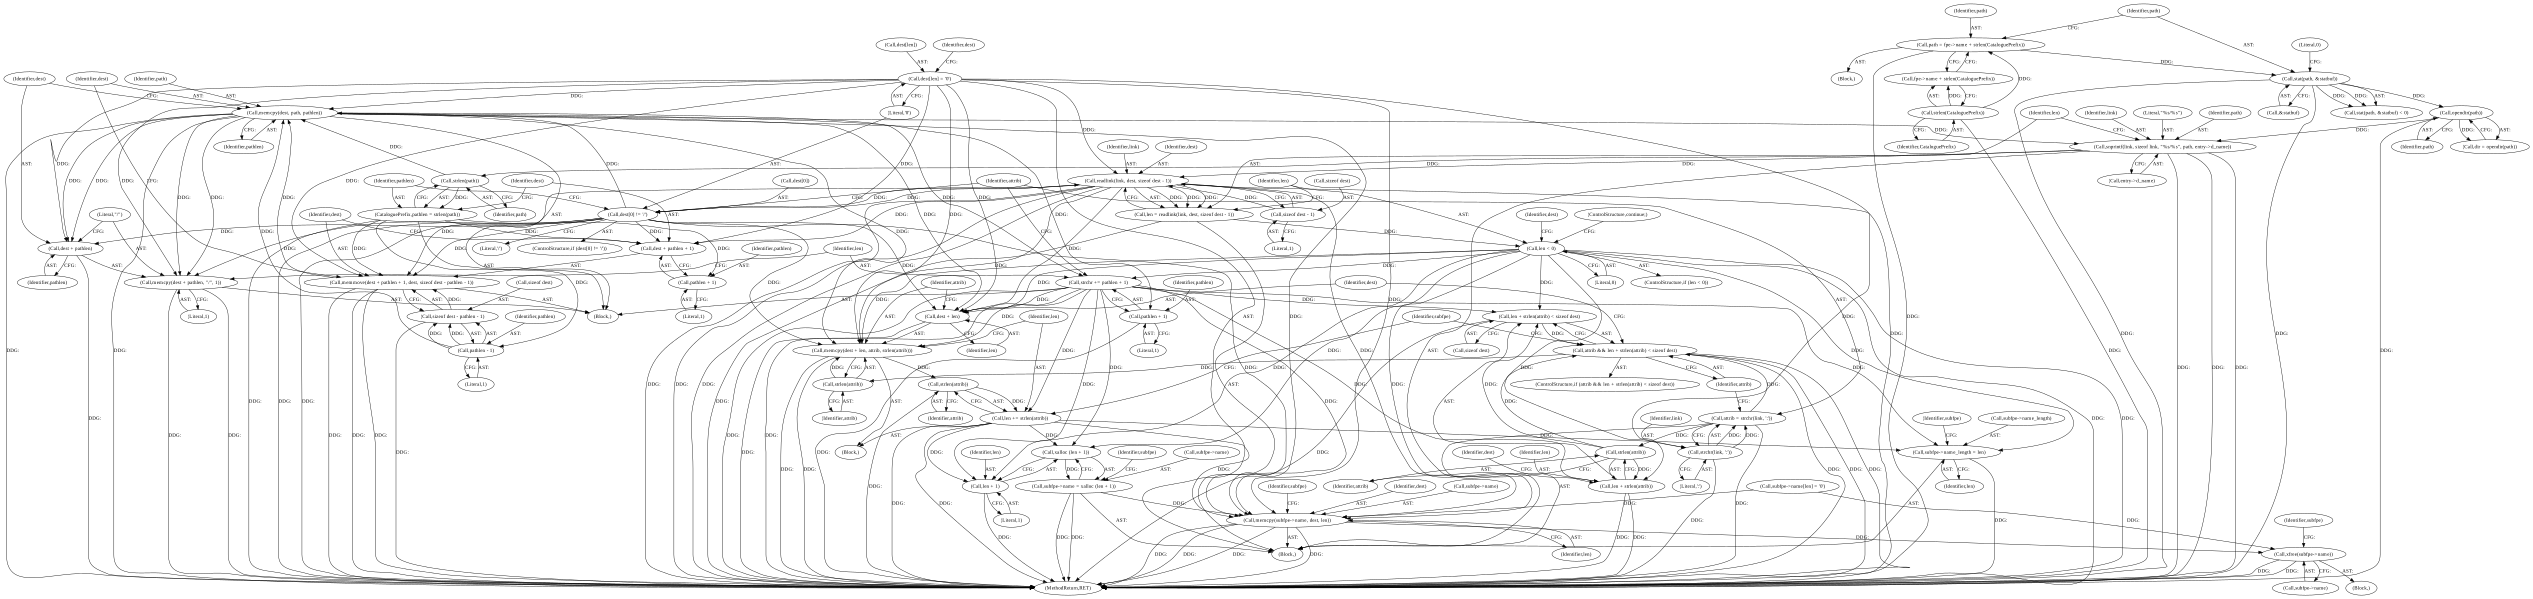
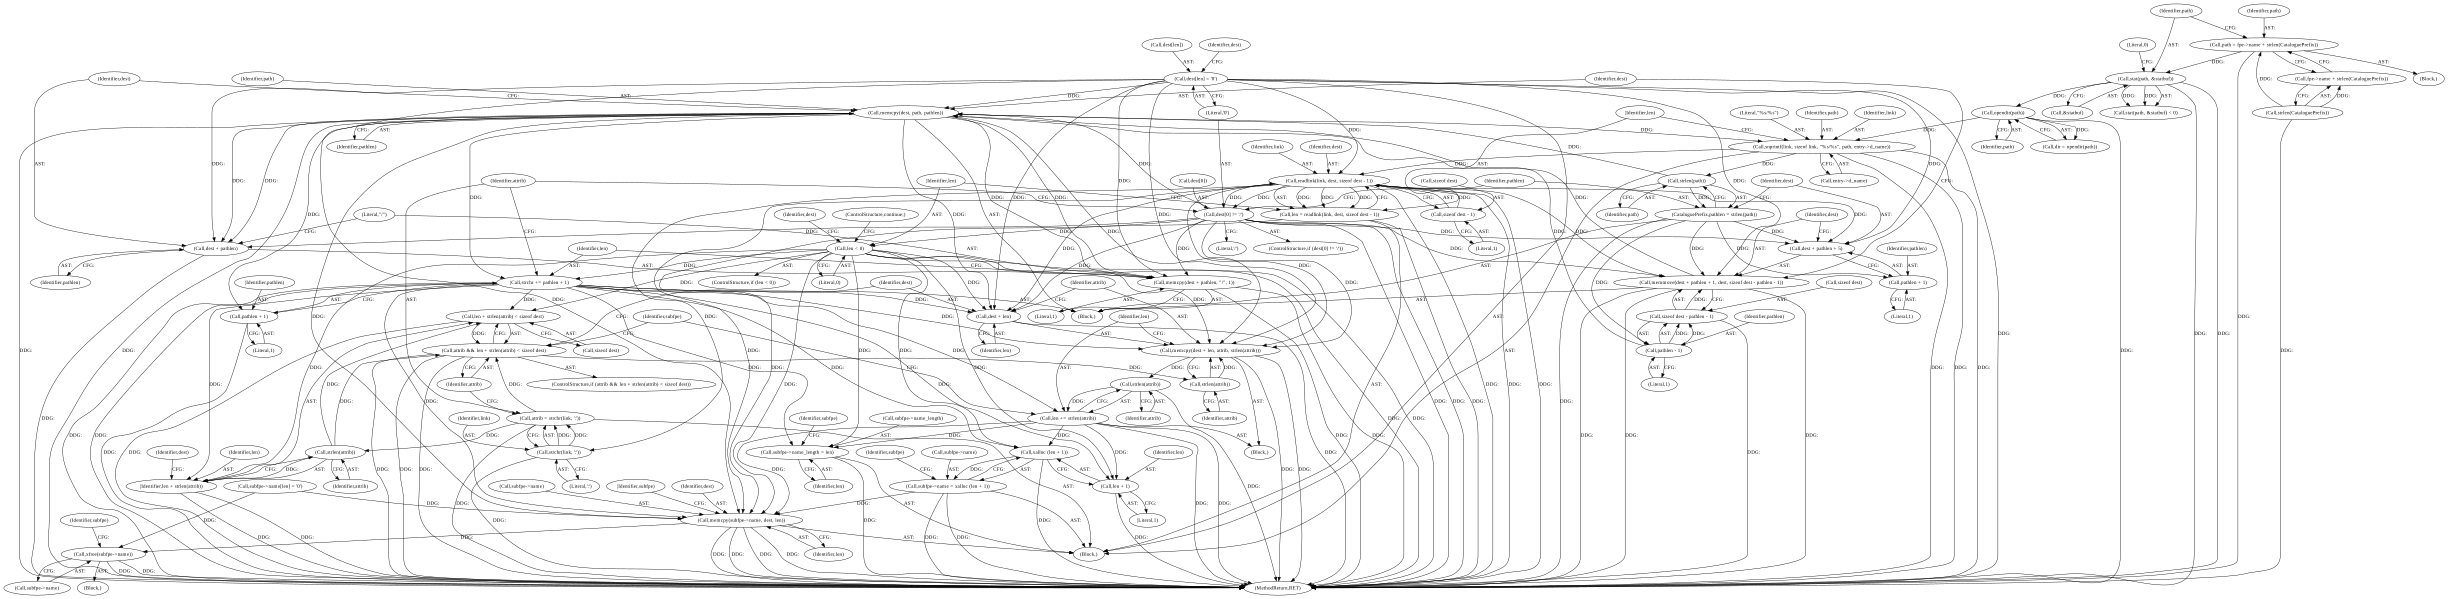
  digraph {
    fontname="Liberation Serif"
    node [fontname="Liberation Serif"]
    edge [fontname="Liberation Serif"]
    n1 [label="(Call,memcpy(dest, path, pathlen))"]
    n2 [label="(Call,snprintf(link, sizeof link, \"%s/%s\", path, entry->d_name))"]
    n3 [label="(Call,strchr += pathlen + 1)"]
    n4 [label="(Call,memcpy(dest + len, attrib, strlen(attrib)))"]
    n5 [label="(Call,memcpy(subfpe->name, dest, len))"]
    n6 [label="(Call,dest + len)"]
    n7 [label="(Call,memcpy(dest + pathlen, \"/\", 1))"]
    n8 [label="(Call,dest + pathlen)"]
    n9 [label="(Call,pathlen + 1)"]
    n10 [label="(MethodReturn,RET)"]
    n11 [label="(Block,)"]
    n12 [label="(Identifier,pathlen)"]
    n13 [label="(Call,readlink(link, dest, sizeof dest - 1))"]
    n14 [label="(Call,strlen(path))"]
    n15 [label="(Call,entry->d_name)"]
    n16 [label="(Block,)"]
    n17 [label="(Call,len + strlen(attrib) < sizeof dest)"]
    n18 [label="(Call,len += strlen(attrib))"]
    n19 [label="(Call,subfpe->name_length = len)"]
    n20 [label="(Call,xalloc (len + 1))"]
    n21 [label="(Call,len + 1)"]
-   n22 [label="(Call,len + strlen(attrib))"]
+   n22 [label="(Identifier,len + strlen(attrib))"]
    n23 [label="(Call,strlen(attrib))"]
    n24 [label="(Call,strlen(attrib))"]
    n25 [label="(Block,)"]
    n26 [label="(Call,xfree(subfpe->name))"]
    n27 [label="(Identifier,len)"]
    n28 [label="(Identifier,len)"]
    n29 [label="(Literal,1)"]
    n30 [label="(Identifier,pathlen)"]
    n31 [label="(Literal,1)"]
    n32 [label="(Call,dest[0] != '/')"]
    n33 [label="(Call,memmove(dest + pathlen + 1, dest, sizeof dest - pathlen - 1))"]
-   n34 [label="(Call,dest + pathlen + 1)"]
+   n34 [label="(Call,dest + pathlen + 5)"]
    n35 [label="(Literal,'/')"]
    n36 [label="(ControlStructure,if (dest[0] != '/'))"]
    n37 [label="(Call,sizeof dest - 1)"]
    n38 [label="(Call,len = readlink(link, dest, sizeof dest - 1))"]
    n39 [label="(Call,strchr(link, ':'))"]
    n40 [label="(Call,sizeof dest - pathlen - 1)"]
    n41 [label="(Call,pathlen + 1)"]
    n42 [label="(Literal,1)"]
    n43 [label="(Call,len < 0)"]
    n44 [label="(Call,attrib = strchr(link, ':'))"]
    n45 [label="(Literal,':')"]
    n46 [label="(CataloguePrefix,pathlen = strlen(path))"]
    n47 [label="(Identifier,path)"]
    n48 [label="(Call,dest[len] = '\0')"]
    n49 [label="(Literal,'\0')"]
    n50 [label="(Call,pathlen - 1)"]
    n51 [label="(Literal,1)"]
    n52 [label="(Literal,1)"]
    n53 [label="(Call,opendir(path))"]
    n54 [label="(Identifier,path)"]
    n55 [label="(Call,dir = opendir(path))"]
    n56 [label="(Call,stat(path, &statbuf))"]
    n57 [label="(Call,&statbuf)"]
    n58 [label="(Call,stat(path, &statbuf) < 0)"]
    n59 [label="(Call,path = fpe->name + strlen(CataloguePrefix))"]
    n60 [label="(Call,fpe->name + strlen(CataloguePrefix))"]
    n61 [label="(Block,)"]
    n62 [label="(Call,strlen(CataloguePrefix))"]
-   n63 [label="(Identifier,CataloguePrefix)"]
    n64 [label="(Literal,0)"]
    n65 [label="(ControlStructure,if (len < 0))"]
    n66 [label="(Call,attrib && len + strlen(attrib) < sizeof dest)"]
    n67 [label="(Call,sizeof dest)"]
    n68 [label="(Identifier,len)"]
    n69 [label="(Call,subfpe->name = xalloc (len + 1))"]
    n70 [label="(Literal,1)"]
    n71 [label="(Call,strlen(attrib))"]
    n72 [label="(ControlStructure,if (attrib && len + strlen(attrib) < sizeof dest))"]
    n73 [label="(Identifier,attrib)"]
    n74 [label="(Identifier,attrib)"]
    n75 [label="(Identifier,attrib)"]
    n76 [label="(Call,subfpe->name)"]
    n77 [label="(Block,)"]
    n78 [label="(Identifier,attrib)"]
    n79 [label="(Identifier,subfpe)"]
    n80 [label="(Literal,\"/\")"]
    n81 [label="(Identifier,path)"]
    n82 [label="(Call,dest[0])"]
    n83 [label="(Identifier,attrib)"]
    n84 [label="(Identifier,subfpe)"]
    n85 [label="(Call,sizeof dest)"]
    n86 [label="(Identifier,subfpe)"]
    n87 [label="(Identifier,dest)"]
    n88 [label="(Identifier,dest)"]
    n89 [label="(Identifier,dest)"]
    n90 [label="(Identifier,pathlen)"]
    n91 [label="(Identifier,link)"]
    n92 [label="(Call,subfpe->name[len] = '\0')"]
    n93 [label="(Identifier,dest)"]
    n94 [label="(Call,dest[len])"]
    n95 [label="(Identifier,dest)"]
    n96 [label="(Identifier,dest)"]
    n97 [label="(Identifier,len)"]
    n98 [label="(Identifier,len)"]
    n99 [label="(Identifier,path)"]
    n100 [label="(Identifier,link)"]
    n101 [label="(Identifier,dest)"]
    n102 [label="(Identifier,link)"]
    n103 [label="(Identifier,len)"]
    n104 [label="(ControlStructure,continue;)"]
    n105 [label="(Identifier,pathlen)"]
    n106 [label="(Identifier,dest)"]
    n107 [label="(Call,subfpe->name)"]
    n108 [label="(Identifier,len)"]
    n109 [label="(Identifier,len)"]
    n110 [label="(Literal,\"%s/%s\")"]
    n111 [label="(Identifier,path)"]
    n112 [label="(Identifier,attrib)"]
    n113 [label="(Call,subfpe->name_length)"]
    n114 [label="(Identifier,path)"]
    n115 [label="(Literal,0)"]
    n116 [label="(Identifier,dest)"]
    n117 [label="(Call,sizeof dest)"]
    n118 [label="(Identifier,subfpe)"]
    n119 [label="(Identifier,len)"]
    n120 [label="(Identifier,subfpe)"]
    n121 [label="(Identifier,dest)"]
    n122 [label="(Call,subfpe->name)"]
    n123 [label="(Identifier,pathlen)"]
    n124 [label="(Identifier,pathlen)"]
    n1 -> n2 [label="DDG: "]
    n1 -> n3 [label="DDG: "]
    n1 -> n4 [label="DDG: "]
    n1 -> n5 [label="DDG: "]
    n1 -> n6 [label="DDG: "]
    n1 -> n7 [label="DDG: "]
    n1 -> n7 [label="DDG: "]
    n1 -> n8 [label="DDG: "]
    n1 -> n8 [label="DDG: "]
    n1 -> n9 [label="DDG: "]
    n1 -> n10 [label="DDG: "]
    n1 -> n10 [label="DDG: "]
    n1 -> n11 [label="AST: "]
    n1 -> n12 [label="CFG: "]
    n2 -> n10 [label="DDG: "]
    n2 -> n10 [label="DDG: "]
    n2 -> n10 [label="DDG: "]
    n2 -> n13 [label="DDG: "]
    n2 -> n14 [label="DDG: "]
    n2 -> n15 [label="CFG: "]
    n2 -> n16 [label="AST: "]
    n3 -> n4 [label="DDG: "]
    n3 -> n5 [label="DDG: "]
    n3 -> n6 [label="DDG: "]
    n3 -> n9 [label="CFG: "]
    n3 -> n10 [label="DDG: "]
    n3 -> n10 [label="DDG: "]
    n3 -> n11 [label="AST: "]
    n3 -> n17 [label="DDG: "]
    n3 -> n18 [label="DDG: "]
    n3 -> n19 [label="DDG: "]
    n3 -> n20 [label="DDG: "]
    n3 -> n21 [label="DDG: "]
    n3 -> n22 [label="DDG: "]
    n4 -> n10 [label="DDG: "]
    n4 -> n10 [label="DDG: "]
    n4 -> n23 [label="CFG: "]
    n4 -> n24 [label="DDG: "]
    n4 -> n25 [label="AST: "]
    n5 -> n10 [label="DDG: "]
    n5 -> n10 [label="DDG: "]
    n5 -> n10 [label="DDG: "]
    n5 -> n10 [label="DDG: "]
    n5 -> n16 [label="AST: "]
    n5 -> n26 [label="DDG: "]
    n5 -> n27 [label="CFG: "]
    n6 -> n4 [label="AST: "]
    n6 -> n10 [label="DDG: "]
    n6 -> n28 [label="CFG: "]
    n7 -> n10 [label="DDG: "]
    n7 -> n10 [label="DDG: "]
    n7 -> n11 [label="AST: "]
    n7 -> n29 [label="CFG: "]
    n8 -> n7 [label="AST: "]
    n8 -> n10 [label="DDG: "]
    n8 -> n30 [label="CFG: "]
    n9 -> n3 [label="AST: "]
    n9 -> n10 [label="DDG: "]
    n9 -> n31 [label="CFG: "]
    n12 -> n1 [label="AST: "]
    n13 -> n4 [label="DDG: "]
    n13 -> n5 [label="DDG: "]
    n13 -> n6 [label="DDG: "]
    n13 -> n10 [label="DDG: "]
    n13 -> n10 [label="DDG: "]
    n13 -> n10 [label="DDG: "]
    n13 -> n32 [label="DDG: "]
    n13 -> n33 [label="DDG: "]
    n13 -> n34 [label="DDG: "]
    n13 -> n37 [label="CFG: "]
    n13 -> n38 [label="AST: "]
    n13 -> n38 [label="DDG: "]
    n13 -> n38 [label="DDG: "]
    n13 -> n38 [label="DDG: "]
    n13 -> n39 [label="DDG: "]
    n14 -> n1 [label="DDG: "]
    n14 -> n46 [label="AST: "]
    n14 -> n46 [label="DDG: "]
    n14 -> n47 [label="CFG: "]
    n15 -> n2 [label="AST: "]
    n17 -> n10 [label="DDG: "]
    n17 -> n66 [label="AST: "]
    n17 -> n66 [label="DDG: "]
    n17 -> n67 [label="CFG: "]
    n18 -> n5 [label="DDG: "]
    n18 -> n10 [label="DDG: "]
    n18 -> n10 [label="DDG: "]
    n18 -> n19 [label="DDG: "]
    n18 -> n20 [label="DDG: "]
    n18 -> n21 [label="DDG: "]
    n18 -> n24 [label="CFG: "]
    n18 -> n25 [label="AST: "]
    n19 -> n10 [label="DDG: "]
    n19 -> n16 [label="AST: "]
    n19 -> n68 [label="CFG: "]
+   n20 -> n10 [label="DDG: "]
    n20 -> n21 [label="CFG: "]
    n20 -> n69 [label="AST: "]
    n20 -> n69 [label="DDG: "]
    n21 -> n10 [label="DDG: "]
    n21 -> n20 [label="AST: "]
    n21 -> n70 [label="CFG: "]
    n22 -> n10 [label="DDG: "]
    n22 -> n10 [label="DDG: "]
    n22 -> n17 [label="AST: "]
    n22 -> n71 [label="CFG: "]
    n23 -> n4 [label="AST: "]
    n23 -> n4 [label="DDG: "]
    n23 -> n74 [label="CFG: "]
    n24 -> n10 [label="DDG: "]
    n24 -> n18 [label="AST: "]
    n24 -> n18 [label="DDG: "]
    n24 -> n75 [label="CFG: "]
    n26 -> n10 [label="DDG: "]
    n26 -> n10 [label="DDG: "]
    n26 -> n76 [label="CFG: "]
    n26 -> n77 [label="AST: "]
    n27 -> n5 [label="AST: "]
    n28 -> n6 [label="AST: "]
    n29 -> n7 [label="AST: "]
    n30 -> n8 [label="AST: "]
    n31 -> n9 [label="AST: "]
    n32 -> n1 [label="DDG: "]
    n32 -> n4 [label="DDG: "]
    n32 -> n5 [label="DDG: "]
    n32 -> n6 [label="DDG: "]
    n32 -> n7 [label="DDG: "]
    n32 -> n8 [label="DDG: "]
    n32 -> n10 [label="DDG: "]
    n32 -> n10 [label="DDG: "]
    n32 -> n13 [label="DDG: "]
    n32 -> n33 [label="DDG: "]
    n32 -> n34 [label="DDG: "]
    n32 -> n35 [label="CFG: "]
    n32 -> n36 [label="AST: "]
    n33 -> n1 [label="DDG: "]
    n33 -> n10 [label="DDG: "]
    n33 -> n10 [label="DDG: "]
    n33 -> n10 [label="DDG: "]
    n33 -> n11 [label="AST: "]
    n33 -> n40 [label="CFG: "]
    n34 -> n33 [label="AST: "]
    n34 -> n41 [label="CFG: "]
    n37 -> n13 [label="AST: "]
    n37 -> n13 [label="DDG: "]
    n37 -> n42 [label="CFG: "]
    n38 -> n10 [label="DDG: "]
    n38 -> n13 [label="CFG: "]
    n38 -> n16 [label="AST: "]
    n38 -> n43 [label="DDG: "]
    n39 -> n10 [label="DDG: "]
    n39 -> n44 [label="AST: "]
    n39 -> n44 [label="DDG: "]
    n39 -> n44 [label="DDG: "]
    n39 -> n45 [label="CFG: "]
    n40 -> n10 [label="DDG: "]
    n40 -> n33 [label="AST: "]
    n40 -> n33 [label="DDG: "]
    n40 -> n50 [label="AST: "]
    n41 -> n34 [label="AST: "]
    n41 -> n52 [label="CFG: "]
    n42 -> n37 [label="AST: "]
    n43 -> n3 [label="DDG: "]
    n43 -> n4 [label="DDG: "]
    n43 -> n5 [label="DDG: "]
    n43 -> n6 [label="DDG: "]
    n43 -> n10 [label="DDG: "]
    n43 -> n10 [label="DDG: "]
    n43 -> n17 [label="DDG: "]
    n43 -> n19 [label="DDG: "]
    n43 -> n20 [label="DDG: "]
    n43 -> n21 [label="DDG: "]
    n43 -> n22 [label="DDG: "]
    n43 -> n64 [label="CFG: "]
    n43 -> n65 [label="AST: "]
    n44 -> n10 [label="DDG: "]
    n44 -> n16 [label="AST: "]
    n44 -> n39 [label="CFG: "]
    n44 -> n66 [label="DDG: "]
    n44 -> n71 [label="DDG: "]
    n45 -> n39 [label="AST: "]
    n46 -> n10 [label="DDG: "]
    n46 -> n11 [label="AST: "]
    n46 -> n14 [label="CFG: "]
    n46 -> n33 [label="DDG: "]
    n46 -> n34 [label="DDG: "]
    n46 -> n41 [label="DDG: "]
    n46 -> n50 [label="DDG: "]
    n47 -> n14 [label="AST: "]
    n48 -> n1 [label="DDG: "]
    n48 -> n4 [label="DDG: "]
    n48 -> n5 [label="DDG: "]
    n48 -> n6 [label="DDG: "]
    n48 -> n7 [label="DDG: "]
    n48 -> n8 [label="DDG: "]
    n48 -> n10 [label="DDG: "]
    n48 -> n13 [label="DDG: "]
    n48 -> n16 [label="AST: "]
    n48 -> n33 [label="DDG: "]
    n48 -> n34 [label="DDG: "]
    n48 -> n49 [label="CFG: "]
    n49 -> n32 [label="AST: "]
    n49 -> n48 [label="AST: "]
    n50 -> n1 [label="DDG: "]
    n50 -> n40 [label="AST: "]
    n50 -> n40 [label="DDG: "]
    n50 -> n40 [label="DDG: "]
    n50 -> n51 [label="CFG: "]
    n51 -> n50 [label="AST: "]
    n52 -> n41 [label="AST: "]
    n53 -> n2 [label="DDG: "]
    n53 -> n10 [label="DDG: "]
    n53 -> n54 [label="CFG: "]
    n53 -> n55 [label="AST: "]
    n53 -> n55 [label="DDG: "]
    n54 -> n53 [label="AST: "]
    n55 -> n53 [label="CFG: "]
    n56 -> n10 [label="DDG: "]
    n56 -> n10 [label="DDG: "]
    n56 -> n53 [label="DDG: "]
    n56 -> n57 [label="CFG: "]
    n56 -> n58 [label="AST: "]
    n56 -> n58 [label="DDG: "]
    n56 -> n58 [label="DDG: "]
    n57 -> n56 [label="AST: "]
    n59 -> n10 [label="DDG: "]
    n59 -> n56 [label="DDG: "]
    n59 -> n60 [label="CFG: "]
    n59 -> n61 [label="AST: "]
    n60 -> n59 [label="CFG: "]
    n60 -> n62 [label="CFG: "]
    n62 -> n10 [label="DDG: "]
    n62 -> n59 [label="DDG: "]
    n62 -> n60 [label="AST: "]
    n62 -> n60 [label="DDG: "]
-   n62 -> n63 [label="CFG: "]
-   n63 -> n62 [label="AST: "]
    n64 -> n43 [label="AST: "]
    n66 -> n10 [label="DDG: "]
    n66 -> n10 [label="DDG: "]
    n66 -> n10 [label="DDG: "]
    n66 -> n17 [label="CFG: "]
    n66 -> n23 [label="DDG: "]
    n66 -> n72 [label="AST: "]
    n66 -> n73 [label="CFG: "]
    n67 -> n17 [label="AST: "]
    n68 -> n19 [label="AST: "]
    n69 -> n5 [label="DDG: "]
    n69 -> n10 [label="DDG: "]
    n69 -> n10 [label="DDG: "]
    n69 -> n16 [label="AST: "]
    n69 -> n20 [label="CFG: "]
    n70 -> n21 [label="AST: "]
    n71 -> n17 [label="DDG: "]
    n71 -> n22 [label="AST: "]
    n71 -> n22 [label="DDG: "]
    n71 -> n66 [label="DDG: "]
    n71 -> n78 [label="CFG: "]
    n73 -> n44 [label="CFG: "]
    n73 -> n66 [label="AST: "]
    n74 -> n23 [label="AST: "]
    n75 -> n24 [label="AST: "]
    n76 -> n26 [label="AST: "]
    n78 -> n71 [label="AST: "]
    n79 -> n19 [label="CFG: "]
    n80 -> n7 [label="AST: "]
    n80 -> n8 [label="CFG: "]
    n81 -> n56 [label="AST: "]
    n81 -> n59 [label="CFG: "]
    n82 -> n32 [label="AST: "]
    n83 -> n3 [label="CFG: "]
    n83 -> n32 [label="CFG: "]
    n83 -> n44 [label="AST: "]
    n84 -> n26 [label="CFG: "]
    n85 -> n37 [label="AST: "]
    n86 -> n5 [label="CFG: "]
    n87 -> n1 [label="AST: "]
    n87 -> n33 [label="CFG: "]
    n88 -> n22 [label="CFG: "]
    n89 -> n43 [label="CFG: "]
    n90 -> n32 [label="CFG: "]
    n90 -> n46 [label="AST: "]
    n91 -> n13 [label="AST: "]
    n92 -> n5 [label="DDG: "]
    n92 -> n26 [label="DDG: "]
    n93 -> n1 [label="CFG: "]
    n93 -> n8 [label="AST: "]
    n94 -> n48 [label="AST: "]
    n95 -> n13 [label="AST: "]
    n96 -> n6 [label="AST: "]
    n96 -> n66 [label="CFG: "]
    n97 -> n22 [label="AST: "]
    n98 -> n3 [label="AST: "]
    n98 -> n7 [label="CFG: "]
    n99 -> n59 [label="AST: "]
    n100 -> n39 [label="AST: "]
    n101 -> n48 [label="CFG: "]
    n102 -> n2 [label="AST: "]
    n103 -> n4 [label="CFG: "]
    n103 -> n18 [label="AST: "]
    n104 -> n43 [label="CFG: "]
    n105 -> n50 [label="AST: "]
    n106 -> n5 [label="AST: "]
    n107 -> n69 [label="AST: "]
    n108 -> n2 [label="CFG: "]
    n108 -> n38 [label="AST: "]
    n109 -> n21 [label="AST: "]
    n110 -> n2 [label="AST: "]
    n111 -> n1 [label="AST: "]
    n112 -> n4 [label="AST: "]
    n112 -> n6 [label="CFG: "]
    n113 -> n19 [label="AST: "]
    n114 -> n2 [label="AST: "]
    n115 -> n56 [label="CFG: "]
    n116 -> n33 [label="AST: "]
    n116 -> n34 [label="CFG: "]
    n117 -> n40 [label="AST: "]
    n118 -> n18 [label="CFG: "]
    n118 -> n66 [label="CFG: "]
    n119 -> n38 [label="CFG: "]
    n119 -> n43 [label="AST: "]
    n120 -> n69 [label="CFG: "]
    n121 -> n34 [label="AST: "]
    n121 -> n46 [label="CFG: "]
    n122 -> n5 [label="AST: "]
    n123 -> n9 [label="AST: "]
    n124 -> n41 [label="AST: "]
  }
